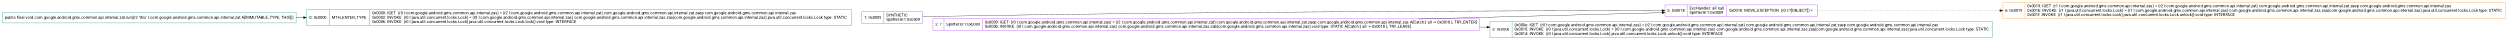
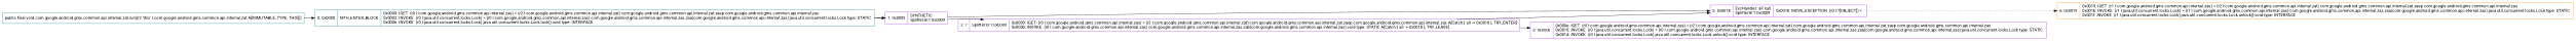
  digraph {
    fontname=Roboto
    rankdir=LR
    node [color=purple fontname=Roboto shape=record]
    edge [fontname=Roboto style=solid]
-   n1 [color=teal label="{0\:\ 0x0000|MTH_ENTER_TYPE\l|0x0000: IGET  (r0 I:com.google.android.gms.common.api.internal.zas) = (r2 I:com.google.android.gms.common.api.internal.zat) com.google.android.gms.common.api.internal.zat.zaep com.google.android.gms.common.api.internal.zas \l0x0002: INVOKE  (r0 I:java.util.concurrent.locks.Lock) = (r0 I:com.google.android.gms.common.api.internal.zas) com.google.android.gms.common.api.internal.zas.zaa(com.google.android.gms.common.api.internal.zas):java.util.concurrent.locks.Lock type: STATIC \l0x0006: INVOKE  (r0 I:java.util.concurrent.locks.Lock) java.util.concurrent.locks.Lock.lock():void type: INTERFACE \l}"]
-   n2 [label="{1\:\ 0x0009|SYNTHETIC\lSplitter:B:1:0x0509\l}"]
+   n1 [color=teal label="{0\:\ 0x0000|MTH_ENTER_BLOCK\l|0x0000: IGET  (r0 I:com.google.android.gms.common.api.internal.zas) = (r2 I:com.google.android.gms.common.api.internal.zat) com.google.android.gms.common.api.internal.zat.zaep com.google.android.gms.common.api.internal.zas \l0x0002: INVOKE  (r0 I:java.util.concurrent.locks.Lock) = (r0 I:com.google.android.gms.common.api.internal.zas) com.google.android.gms.common.api.internal.zas.zaa(com.google.android.gms.common.api.internal.zas):java.util.concurrent.locks.Lock type: STATIC \l0x0006: INVOKE  (r0 I:java.util.concurrent.locks.Lock) java.util.concurrent.locks.Lock.lock():void type: INTERFACE \l}"]
+   n2 [label="{1\:\ 0x0009|SYNTHETIC\lSplitter:B:1:0x0009\l}"]
    n3 [label="{2\:\ ?|Splitter:B:1:0x0009\l|0x0009: IGET  (r0 I:com.google.android.gms.common.api.internal.zas) = (r2 I:com.google.android.gms.common.api.internal.zat) com.google.android.gms.common.api.internal.zat.zaep com.google.android.gms.common.api.internal.zas A[Catch:\{ all \-\> 0x0018 \}, TRY_ENTER]\l0x000b: INVOKE  (r0 I:com.google.android.gms.common.api.internal.zas) com.google.android.gms.common.api.internal.zas.zab(com.google.android.gms.common.api.internal.zas):void type: STATIC A[Catch:\{ all \-\> 0x0018 \}, TRY_LEAVE]\l}"]
    n4 [label="{5\:\ 0x0018|ExcHandler: all null\lSplitter:B:1:0x0009\l|0x0018: MOVE_EXCEPTION  (r0 I:?[OBJECT]) =  \l}"]
-   n5 [color=teal label="{3\:\ 0x000e|0x000e: IGET  (r0 I:com.google.android.gms.common.api.internal.zas) = (r2 I:com.google.android.gms.common.api.internal.zat) com.google.android.gms.common.api.internal.zat.zaep com.google.android.gms.common.api.internal.zas \l0x0010: INVOKE  (r0 I:java.util.concurrent.locks.Lock) = (r0 I:com.google.android.gms.common.api.internal.zas) com.google.android.gms.common.api.internal.zas.zaa(com.google.android.gms.common.api.internal.zas):java.util.concurrent.locks.Lock type: STATIC \l0x0014: INVOKE  (r0 I:java.util.concurrent.locks.Lock) java.util.concurrent.locks.Lock.unlock():void type: INTERFACE \l}"]
+   n5 [label="{3\:\ 0x000e|0x000e: IGET  (r0 I:com.google.android.gms.common.api.internal.zas) = (r2 I:com.google.android.gms.common.api.internal.zat) com.google.android.gms.common.api.internal.zat.zaep com.google.android.gms.common.api.internal.zas \l0x0010: INVOKE  (r0 I:java.util.concurrent.locks.Lock) = (r0 I:com.google.android.gms.common.api.internal.zas) com.google.android.gms.common.api.internal.zas.zaa(com.google.android.gms.common.api.internal.zas):java.util.concurrent.locks.Lock type: STATIC \l0x0014: INVOKE  (r0 I:java.util.concurrent.locks.Lock) java.util.concurrent.locks.Lock.unlock():void type: INTERFACE \l}"]
    n6 [color=darkorange label="{6\:\ 0x0019|0x0019: IGET  (r1 I:com.google.android.gms.common.api.internal.zas) = (r2 I:com.google.android.gms.common.api.internal.zat) com.google.android.gms.common.api.internal.zat.zaep com.google.android.gms.common.api.internal.zas \l0x001b: INVOKE  (r1 I:java.util.concurrent.locks.Lock) = (r1 I:com.google.android.gms.common.api.internal.zas) com.google.android.gms.common.api.internal.zas.zaa(com.google.android.gms.common.api.internal.zas):java.util.concurrent.locks.Lock type: STATIC \l0x001f: INVOKE  (r1 I:java.util.concurrent.locks.Lock) java.util.concurrent.locks.Lock.unlock():void type: INTERFACE \l}"]
    n7 [color=teal label="{public final void com.google.android.gms.common.api.internal.zat.run((r2 'this' I:com.google.android.gms.common.api.internal.zat A[IMMUTABLE_TYPE, THIS])) }"]
+   n1 -> n2 [style=bold]
+   n2 -> n3
    n2 -> n4
    n3 -> n4
    n3 -> n5
    n4 -> n6 [style=dotted]
    n7 -> n1
  }
